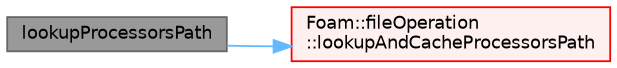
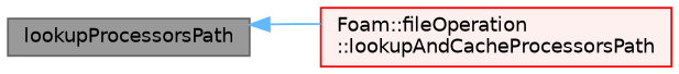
  digraph {
    rankdir=LR
    node [fontname=Helvetica fontsize=10 shape=box style=filled]
    n1 [color=gray40 fillcolor=grey60 fontcolor=black height=0.2 label=lookupProcessorsPath width=0.4]
    n2 [color=red fillcolor="#FFF0F0" height=0.2 label="Foam::fileOperation\l::lookupAndCacheProcessorsPath" width=0.4]
-   n1 -> n2 [color=steelblue1 fontname=Helvetica fontsize=10 labelfontname=Helvetica labelfontsize=10 style=solid]
+   n2 -> n1 [color=steelblue1 fontname=Helvetica fontsize=10 labelfontname=Helvetica labelfontsize=10 style=solid]
  }
